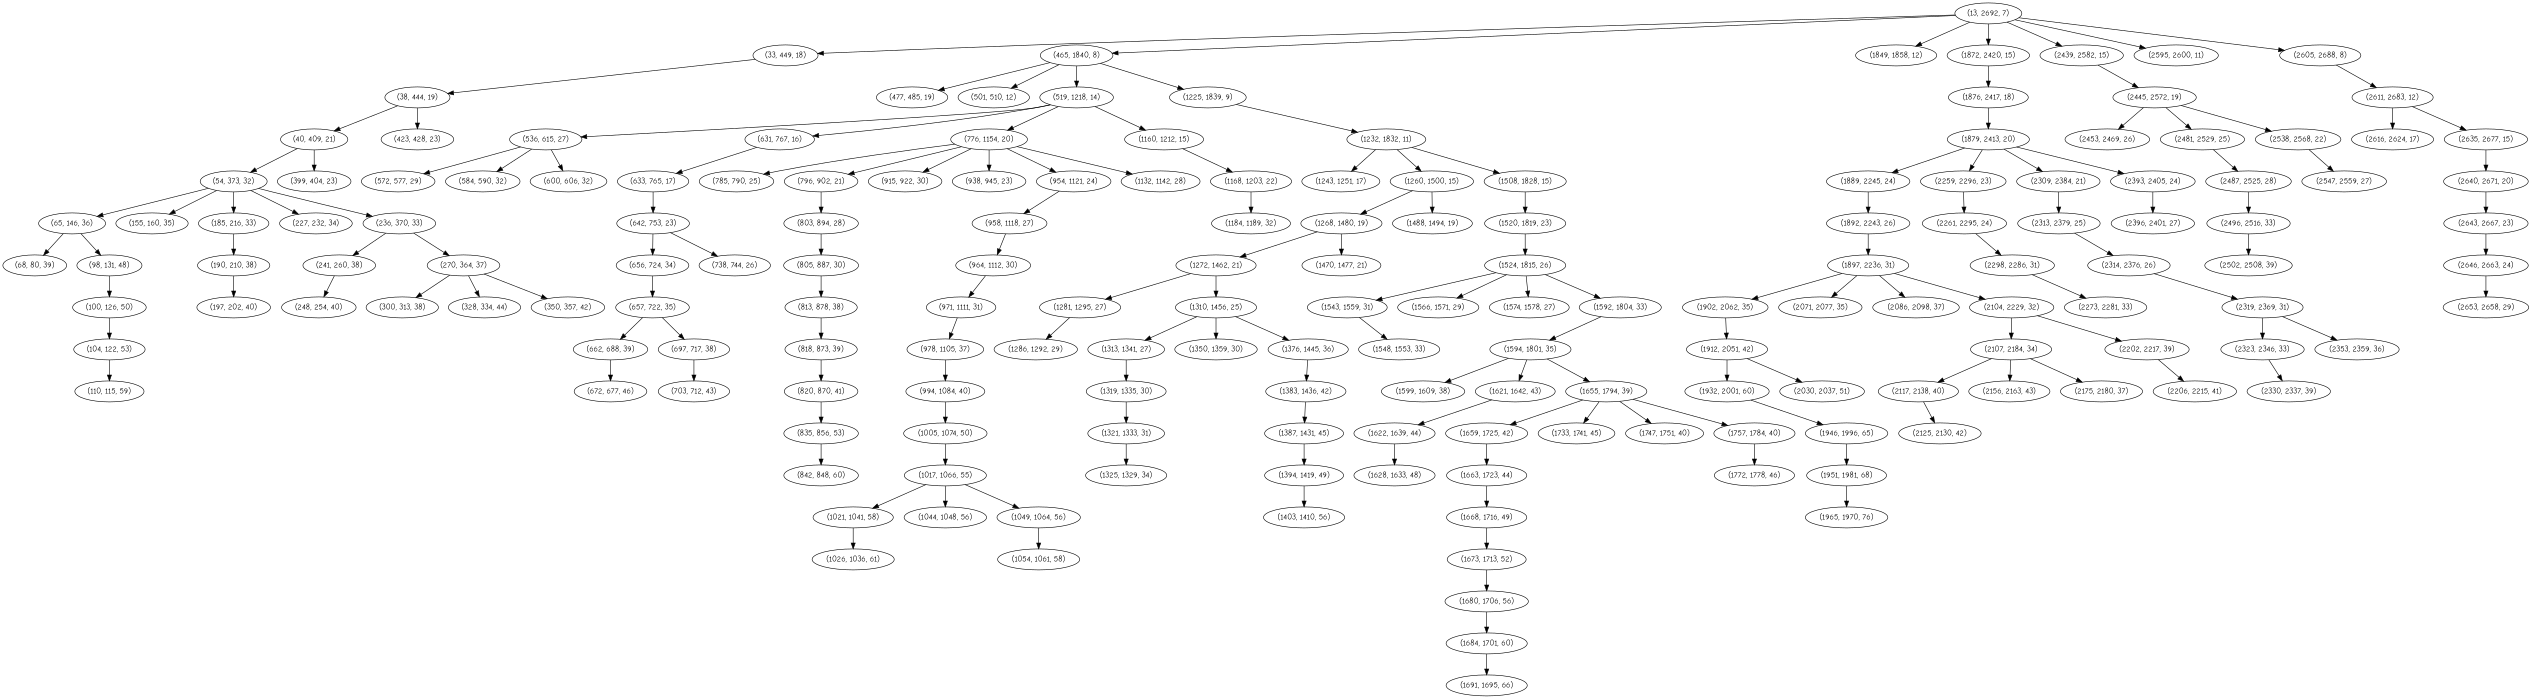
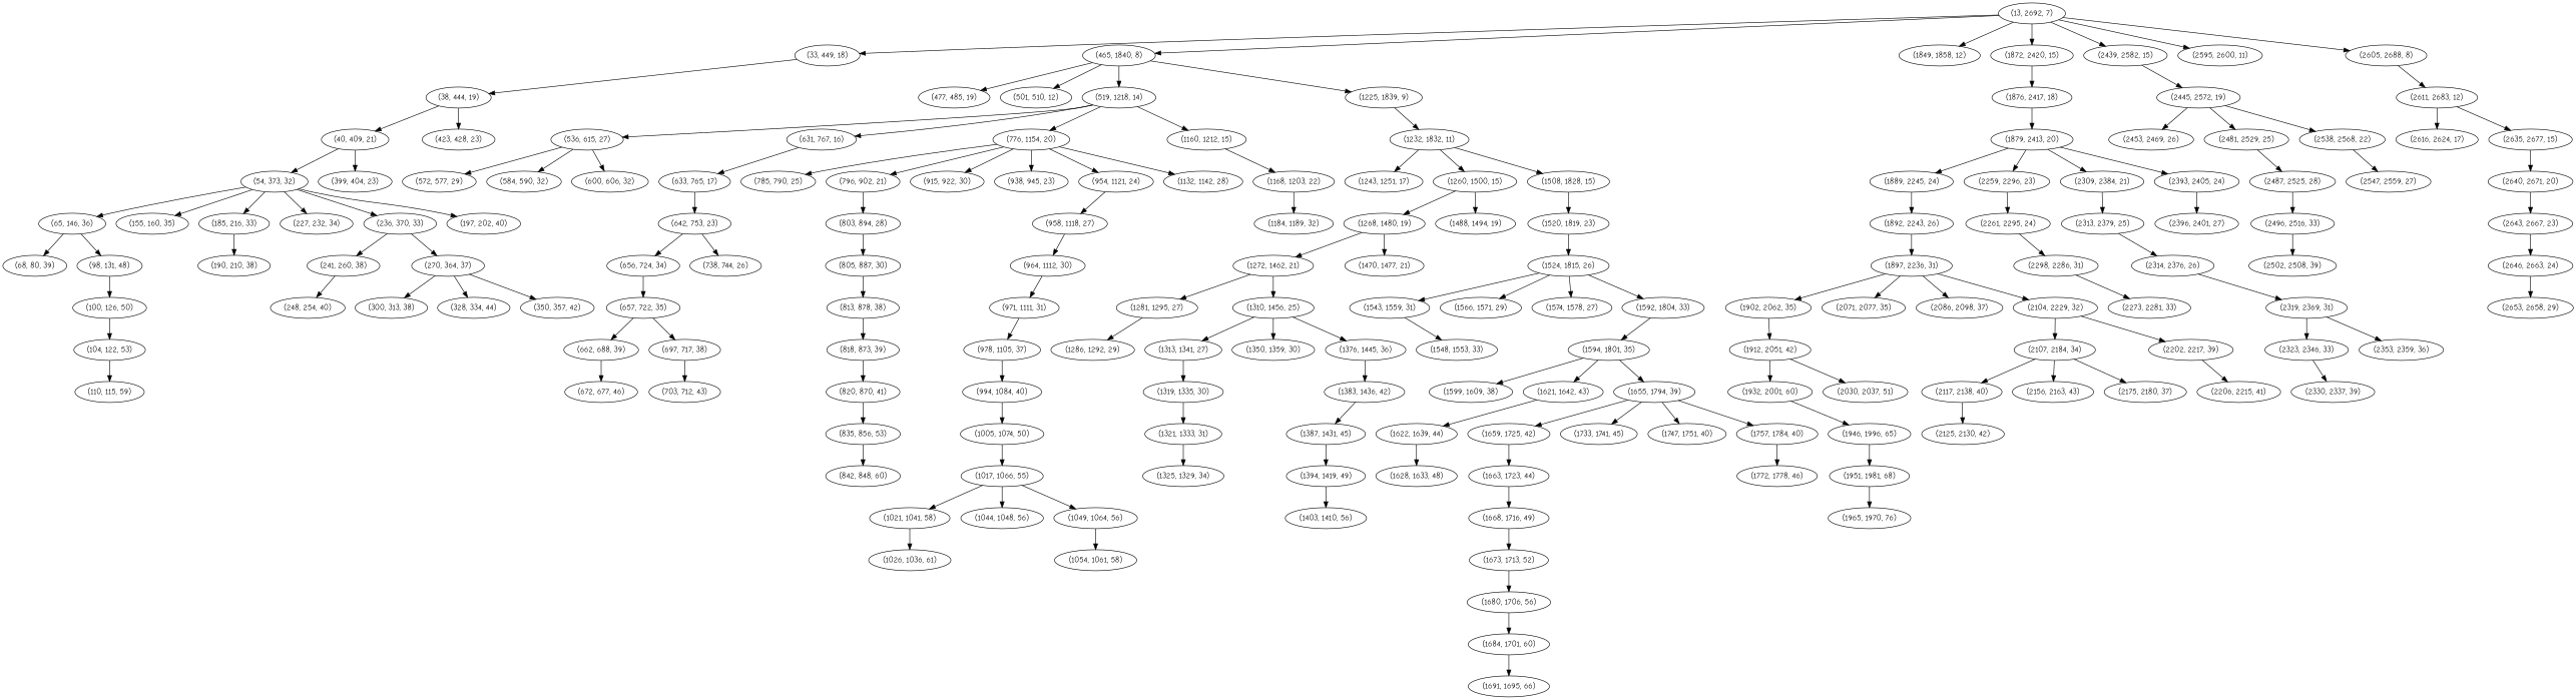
  digraph {
    fontname="Comic Neue"
    node [fontname="Comic Neue"]
    edge [fontname="Comic Neue"]
    "(13, 2692, 7)"
    "(33, 449, 18)"
    "(465, 1840, 8)"
    "(1849, 1858, 12)"
    "(1872, 2420, 15)"
    "(2439, 2582, 15)"
    "(2595, 2600, 11)"
    "(2605, 2688, 8)"
    "(38, 444, 19)"
    "(477, 485, 19)"
    "(501, 510, 12)"
    "(519, 1218, 14)"
    "(1225, 1839, 9)"
    "(1876, 2417, 18)"
    "(2445, 2572, 19)"
    "(2611, 2683, 12)"
    "(40, 409, 21)"
    "(423, 428, 23)"
    "(54, 373, 32)"
    "(399, 404, 23)"
    "(65, 146, 36)"
    "(155, 160, 35)"
    "(185, 216, 33)"
    "(227, 232, 34)"
    "(236, 370, 33)"
    "(68, 80, 39)"
    "(98, 131, 48)"
    "(190, 210, 38)"
    "(241, 260, 38)"
    "(270, 364, 37)"
    "(100, 126, 50)"
    "(104, 122, 53)"
    "(110, 115, 59)"
    "(197, 202, 40)"
    "(248, 254, 40)"
    "(300, 313, 38)"
    "(328, 334, 44)"
    "(350, 357, 42)"
    "(536, 615, 27)"
    "(631, 767, 16)"
    "(776, 1154, 20)"
    "(1160, 1212, 15)"
    "(1232, 1832, 11)"
    "(572, 577, 29)"
    "(584, 590, 32)"
    "(600, 606, 32)"
    "(633, 765, 17)"
    "(785, 790, 25)"
    "(796, 902, 21)"
    "(915, 922, 30)"
    "(938, 945, 23)"
    "(954, 1121, 24)"
    "(1132, 1142, 28)"
    "(1168, 1203, 22)"
    "(642, 753, 23)"
    "(656, 724, 34)"
    "(738, 744, 26)"
    "(657, 722, 35)"
    "(662, 688, 39)"
    "(697, 717, 38)"
    "(672, 677, 46)"
    "(703, 712, 43)"
    "(803, 894, 28)"
    "(958, 1118, 27)"
    "(805, 887, 30)"
    "(813, 878, 38)"
    "(818, 873, 39)"
    "(820, 870, 41)"
    "(835, 856, 53)"
    "(842, 848, 60)"
    "(964, 1112, 30)"
    "(971, 1111, 31)"
    "(978, 1105, 37)"
    "(994, 1084, 40)"
    "(1005, 1074, 50)"
    "(1017, 1066, 55)"
    "(1021, 1041, 58)"
    "(1044, 1048, 56)"
    "(1049, 1064, 56)"
    "(1026, 1036, 61)"
    "(1054, 1061, 58)"
    "(1184, 1189, 32)"
    "(1243, 1251, 17)"
    "(1260, 1500, 15)"
    "(1508, 1828, 15)"
    "(1268, 1480, 19)"
    "(1488, 1494, 19)"
    "(1520, 1819, 23)"
    "(1272, 1462, 21)"
    "(1470, 1477, 21)"
    "(1281, 1295, 27)"
    "(1310, 1456, 25)"
    "(1286, 1292, 29)"
    "(1313, 1341, 27)"
    "(1350, 1359, 30)"
    "(1376, 1445, 36)"
    "(1319, 1335, 30)"
    "(1383, 1436, 42)"
    "(1321, 1333, 31)"
    "(1325, 1329, 34)"
    "(1387, 1431, 45)"
    "(1394, 1419, 49)"
    "(1403, 1410, 56)"
    "(1524, 1815, 26)"
    "(1543, 1559, 31)"
    "(1566, 1571, 29)"
    "(1574, 1578, 27)"
    "(1592, 1804, 33)"
    "(1548, 1553, 33)"
    "(1594, 1801, 35)"
    "(1599, 1609, 38)"
    "(1621, 1642, 43)"
    "(1655, 1794, 39)"
    "(1622, 1639, 44)"
    "(1659, 1725, 42)"
    "(1733, 1741, 45)"
    "(1747, 1751, 40)"
    "(1757, 1784, 40)"
    "(1628, 1633, 48)"
    "(1663, 1723, 44)"
    "(1772, 1778, 46)"
    "(1668, 1716, 49)"
    "(1673, 1713, 52)"
    "(1680, 1706, 56)"
    "(1684, 1701, 60)"
    "(1691, 1695, 66)"
    "(1879, 2413, 20)"
    "(1889, 2245, 24)"
    "(2259, 2296, 23)"
    "(2309, 2384, 21)"
    "(2393, 2405, 24)"
    "(1892, 2243, 26)"
    "(2261, 2295, 24)"
    "(2313, 2379, 25)"
    "(2396, 2401, 27)"
    "(1897, 2236, 31)"
    "(1902, 2062, 35)"
    "(2071, 2077, 35)"
    "(2086, 2098, 37)"
    "(2104, 2229, 32)"
    "(1912, 2051, 42)"
    "(2107, 2184, 34)"
    "(2202, 2217, 39)"
    "(1932, 2001, 60)"
    "(2030, 2037, 51)"
    "(1946, 1996, 65)"
    "(1951, 1981, 68)"
    "(1965, 1970, 76)"
    "(2117, 2138, 40)"
    "(2156, 2163, 43)"
    "(2175, 2180, 37)"
    "(2206, 2215, 41)"
    "(2125, 2130, 42)"
    n154 [label="(2298, 2286, 31)"]
    "(2273, 2281, 33)"
    "(2314, 2376, 26)"
    "(2319, 2369, 31)"
    "(2323, 2346, 33)"
    "(2353, 2359, 36)"
    "(2330, 2337, 39)"
    "(2453, 2469, 26)"
    "(2481, 2529, 25)"
    "(2538, 2568, 22)"
    "(2487, 2525, 28)"
    "(2547, 2559, 27)"
    "(2496, 2516, 33)"
    "(2502, 2508, 39)"
    "(2616, 2624, 17)"
    "(2635, 2677, 15)"
    "(2640, 2671, 20)"
    "(2643, 2667, 23)"
    "(2646, 2663, 24)"
    "(2653, 2658, 29)"
    "(13, 2692, 7)" -> "(33, 449, 18)"
    "(13, 2692, 7)" -> "(465, 1840, 8)"
    "(13, 2692, 7)" -> "(1849, 1858, 12)"
    "(13, 2692, 7)" -> "(1872, 2420, 15)"
    "(13, 2692, 7)" -> "(2439, 2582, 15)"
    "(13, 2692, 7)" -> "(2595, 2600, 11)"
    "(13, 2692, 7)" -> "(2605, 2688, 8)"
    "(33, 449, 18)" -> "(38, 444, 19)"
    "(465, 1840, 8)" -> "(477, 485, 19)"
    "(465, 1840, 8)" -> "(501, 510, 12)"
    "(465, 1840, 8)" -> "(519, 1218, 14)"
    "(465, 1840, 8)" -> "(1225, 1839, 9)"
    "(1872, 2420, 15)" -> "(1876, 2417, 18)"
    "(2439, 2582, 15)" -> "(2445, 2572, 19)"
    "(2605, 2688, 8)" -> "(2611, 2683, 12)"
    "(38, 444, 19)" -> "(40, 409, 21)"
    "(38, 444, 19)" -> "(423, 428, 23)"
    "(519, 1218, 14)" -> "(536, 615, 27)"
    "(519, 1218, 14)" -> "(631, 767, 16)"
    "(519, 1218, 14)" -> "(776, 1154, 20)"
    "(519, 1218, 14)" -> "(1160, 1212, 15)"
    "(1225, 1839, 9)" -> "(1232, 1832, 11)"
    "(1876, 2417, 18)" -> "(1879, 2413, 20)"
    "(2445, 2572, 19)" -> "(2453, 2469, 26)"
    "(2445, 2572, 19)" -> "(2481, 2529, 25)"
    "(2445, 2572, 19)" -> "(2538, 2568, 22)"
    "(2611, 2683, 12)" -> "(2616, 2624, 17)"
    "(2611, 2683, 12)" -> "(2635, 2677, 15)"
    "(40, 409, 21)" -> "(54, 373, 32)"
    "(40, 409, 21)" -> "(399, 404, 23)"
    "(54, 373, 32)" -> "(65, 146, 36)"
    "(54, 373, 32)" -> "(155, 160, 35)"
    "(54, 373, 32)" -> "(185, 216, 33)"
    "(54, 373, 32)" -> "(227, 232, 34)"
    "(54, 373, 32)" -> "(236, 370, 33)"
    "(65, 146, 36)" -> "(68, 80, 39)"
    "(65, 146, 36)" -> "(98, 131, 48)"
    "(185, 216, 33)" -> "(190, 210, 38)"
    "(236, 370, 33)" -> "(241, 260, 38)"
    "(236, 370, 33)" -> "(270, 364, 37)"
    "(98, 131, 48)" -> "(100, 126, 50)"
-   "(190, 210, 38)" -> "(197, 202, 40)"
+   "(54, 373, 32)" -> "(197, 202, 40)"
    "(241, 260, 38)" -> "(248, 254, 40)"
    "(270, 364, 37)" -> "(300, 313, 38)"
    "(270, 364, 37)" -> "(328, 334, 44)"
    "(270, 364, 37)" -> "(350, 357, 42)"
    "(100, 126, 50)" -> "(104, 122, 53)"
    "(104, 122, 53)" -> "(110, 115, 59)"
    "(536, 615, 27)" -> "(572, 577, 29)"
    "(536, 615, 27)" -> "(584, 590, 32)"
    "(536, 615, 27)" -> "(600, 606, 32)"
    "(631, 767, 16)" -> "(633, 765, 17)"
    "(776, 1154, 20)" -> "(785, 790, 25)"
    "(776, 1154, 20)" -> "(796, 902, 21)"
    "(776, 1154, 20)" -> "(915, 922, 30)"
    "(776, 1154, 20)" -> "(938, 945, 23)"
    "(776, 1154, 20)" -> "(954, 1121, 24)"
    "(776, 1154, 20)" -> "(1132, 1142, 28)"
    "(1160, 1212, 15)" -> "(1168, 1203, 22)"
    "(1232, 1832, 11)" -> "(1243, 1251, 17)"
    "(1232, 1832, 11)" -> "(1260, 1500, 15)"
    "(1232, 1832, 11)" -> "(1508, 1828, 15)"
    "(633, 765, 17)" -> "(642, 753, 23)"
    "(796, 902, 21)" -> "(803, 894, 28)"
    "(954, 1121, 24)" -> "(958, 1118, 27)"
    "(1168, 1203, 22)" -> "(1184, 1189, 32)"
    "(642, 753, 23)" -> "(656, 724, 34)"
    "(642, 753, 23)" -> "(738, 744, 26)"
    "(656, 724, 34)" -> "(657, 722, 35)"
    "(657, 722, 35)" -> "(662, 688, 39)"
    "(657, 722, 35)" -> "(697, 717, 38)"
    "(662, 688, 39)" -> "(672, 677, 46)"
    "(697, 717, 38)" -> "(703, 712, 43)"
    "(803, 894, 28)" -> "(805, 887, 30)"
    "(958, 1118, 27)" -> "(964, 1112, 30)"
    "(805, 887, 30)" -> "(813, 878, 38)"
    "(813, 878, 38)" -> "(818, 873, 39)"
    "(818, 873, 39)" -> "(820, 870, 41)"
    "(820, 870, 41)" -> "(835, 856, 53)"
    "(835, 856, 53)" -> "(842, 848, 60)"
    "(964, 1112, 30)" -> "(971, 1111, 31)"
    "(971, 1111, 31)" -> "(978, 1105, 37)"
    "(978, 1105, 37)" -> "(994, 1084, 40)"
    "(994, 1084, 40)" -> "(1005, 1074, 50)"
    "(1005, 1074, 50)" -> "(1017, 1066, 55)"
    "(1017, 1066, 55)" -> "(1021, 1041, 58)"
    "(1017, 1066, 55)" -> "(1044, 1048, 56)"
    "(1017, 1066, 55)" -> "(1049, 1064, 56)"
    "(1021, 1041, 58)" -> "(1026, 1036, 61)"
    "(1049, 1064, 56)" -> "(1054, 1061, 58)"
    "(1260, 1500, 15)" -> "(1268, 1480, 19)"
    "(1260, 1500, 15)" -> "(1488, 1494, 19)"
    "(1508, 1828, 15)" -> "(1520, 1819, 23)"
    "(1268, 1480, 19)" -> "(1272, 1462, 21)"
    "(1268, 1480, 19)" -> "(1470, 1477, 21)"
    "(1520, 1819, 23)" -> "(1524, 1815, 26)"
    "(1272, 1462, 21)" -> "(1281, 1295, 27)"
    "(1272, 1462, 21)" -> "(1310, 1456, 25)"
    "(1281, 1295, 27)" -> "(1286, 1292, 29)"
    "(1310, 1456, 25)" -> "(1313, 1341, 27)"
    "(1310, 1456, 25)" -> "(1350, 1359, 30)"
    "(1310, 1456, 25)" -> "(1376, 1445, 36)"
    "(1313, 1341, 27)" -> "(1319, 1335, 30)"
    "(1376, 1445, 36)" -> "(1383, 1436, 42)"
    "(1319, 1335, 30)" -> "(1321, 1333, 31)"
    "(1383, 1436, 42)" -> "(1387, 1431, 45)"
    "(1321, 1333, 31)" -> "(1325, 1329, 34)"
    "(1387, 1431, 45)" -> "(1394, 1419, 49)"
    "(1394, 1419, 49)" -> "(1403, 1410, 56)"
    "(1524, 1815, 26)" -> "(1543, 1559, 31)"
    "(1524, 1815, 26)" -> "(1566, 1571, 29)"
    "(1524, 1815, 26)" -> "(1574, 1578, 27)"
    "(1524, 1815, 26)" -> "(1592, 1804, 33)"
    "(1543, 1559, 31)" -> "(1548, 1553, 33)"
    "(1592, 1804, 33)" -> "(1594, 1801, 35)"
    "(1594, 1801, 35)" -> "(1599, 1609, 38)"
    "(1594, 1801, 35)" -> "(1621, 1642, 43)"
    "(1594, 1801, 35)" -> "(1655, 1794, 39)"
    "(1621, 1642, 43)" -> "(1622, 1639, 44)"
    "(1655, 1794, 39)" -> "(1659, 1725, 42)"
    "(1655, 1794, 39)" -> "(1733, 1741, 45)"
    "(1655, 1794, 39)" -> "(1747, 1751, 40)"
    "(1655, 1794, 39)" -> "(1757, 1784, 40)"
    "(1622, 1639, 44)" -> "(1628, 1633, 48)"
    "(1659, 1725, 42)" -> "(1663, 1723, 44)"
    "(1757, 1784, 40)" -> "(1772, 1778, 46)"
    "(1663, 1723, 44)" -> "(1668, 1716, 49)"
    "(1668, 1716, 49)" -> "(1673, 1713, 52)"
    "(1673, 1713, 52)" -> "(1680, 1706, 56)"
    "(1680, 1706, 56)" -> "(1684, 1701, 60)"
    "(1684, 1701, 60)" -> "(1691, 1695, 66)"
    "(1879, 2413, 20)" -> "(1889, 2245, 24)"
    "(1879, 2413, 20)" -> "(2259, 2296, 23)"
    "(1879, 2413, 20)" -> "(2309, 2384, 21)"
    "(1879, 2413, 20)" -> "(2393, 2405, 24)"
    "(1889, 2245, 24)" -> "(1892, 2243, 26)"
    "(2259, 2296, 23)" -> "(2261, 2295, 24)"
    "(2309, 2384, 21)" -> "(2313, 2379, 25)"
    "(2393, 2405, 24)" -> "(2396, 2401, 27)"
    "(1892, 2243, 26)" -> "(1897, 2236, 31)"
    "(2261, 2295, 24)" -> n154
    "(2313, 2379, 25)" -> "(2314, 2376, 26)"
    "(1897, 2236, 31)" -> "(1902, 2062, 35)"
    "(1897, 2236, 31)" -> "(2071, 2077, 35)"
    "(1897, 2236, 31)" -> "(2086, 2098, 37)"
    "(1897, 2236, 31)" -> "(2104, 2229, 32)"
    "(1902, 2062, 35)" -> "(1912, 2051, 42)"
    "(2104, 2229, 32)" -> "(2107, 2184, 34)"
    "(2104, 2229, 32)" -> "(2202, 2217, 39)"
    "(1912, 2051, 42)" -> "(1932, 2001, 60)"
    "(1912, 2051, 42)" -> "(2030, 2037, 51)"
    "(2107, 2184, 34)" -> "(2117, 2138, 40)"
    "(2107, 2184, 34)" -> "(2156, 2163, 43)"
    "(2107, 2184, 34)" -> "(2175, 2180, 37)"
    "(2202, 2217, 39)" -> "(2206, 2215, 41)"
    "(1932, 2001, 60)" -> "(1946, 1996, 65)"
    "(1946, 1996, 65)" -> "(1951, 1981, 68)"
    "(1951, 1981, 68)" -> "(1965, 1970, 76)"
    "(2117, 2138, 40)" -> "(2125, 2130, 42)"
    n154 -> "(2273, 2281, 33)"
    "(2314, 2376, 26)" -> "(2319, 2369, 31)"
    "(2319, 2369, 31)" -> "(2323, 2346, 33)"
    "(2319, 2369, 31)" -> "(2353, 2359, 36)"
    "(2323, 2346, 33)" -> "(2330, 2337, 39)"
    "(2481, 2529, 25)" -> "(2487, 2525, 28)"
    "(2538, 2568, 22)" -> "(2547, 2559, 27)"
    "(2487, 2525, 28)" -> "(2496, 2516, 33)"
    "(2496, 2516, 33)" -> "(2502, 2508, 39)"
    "(2635, 2677, 15)" -> "(2640, 2671, 20)"
    "(2640, 2671, 20)" -> "(2643, 2667, 23)"
    "(2643, 2667, 23)" -> "(2646, 2663, 24)"
    "(2646, 2663, 24)" -> "(2653, 2658, 29)"
  }
